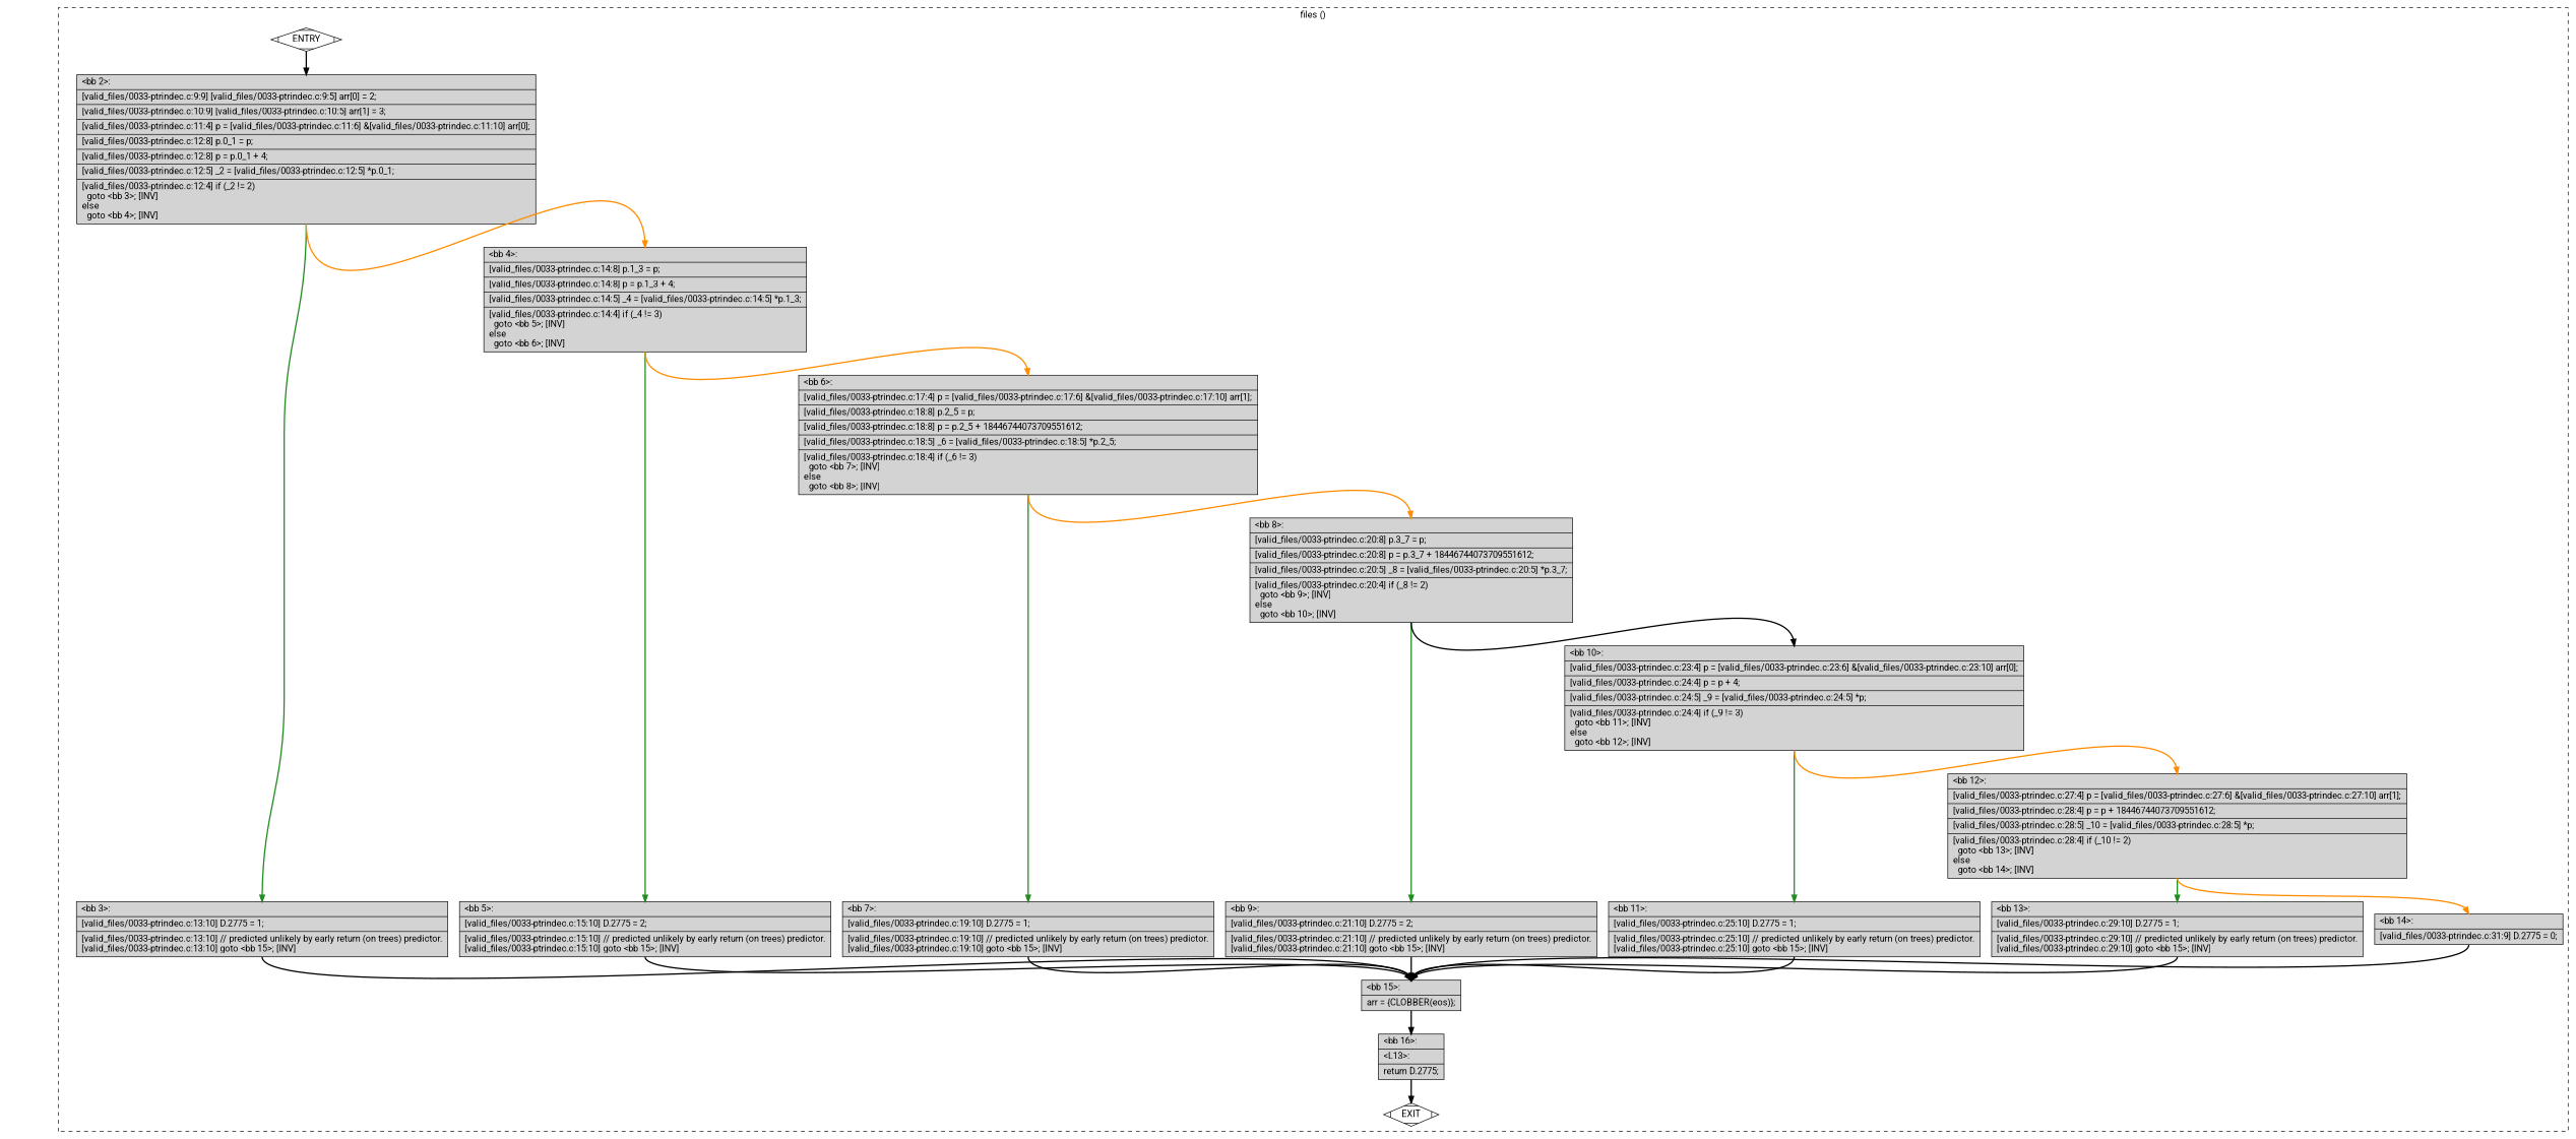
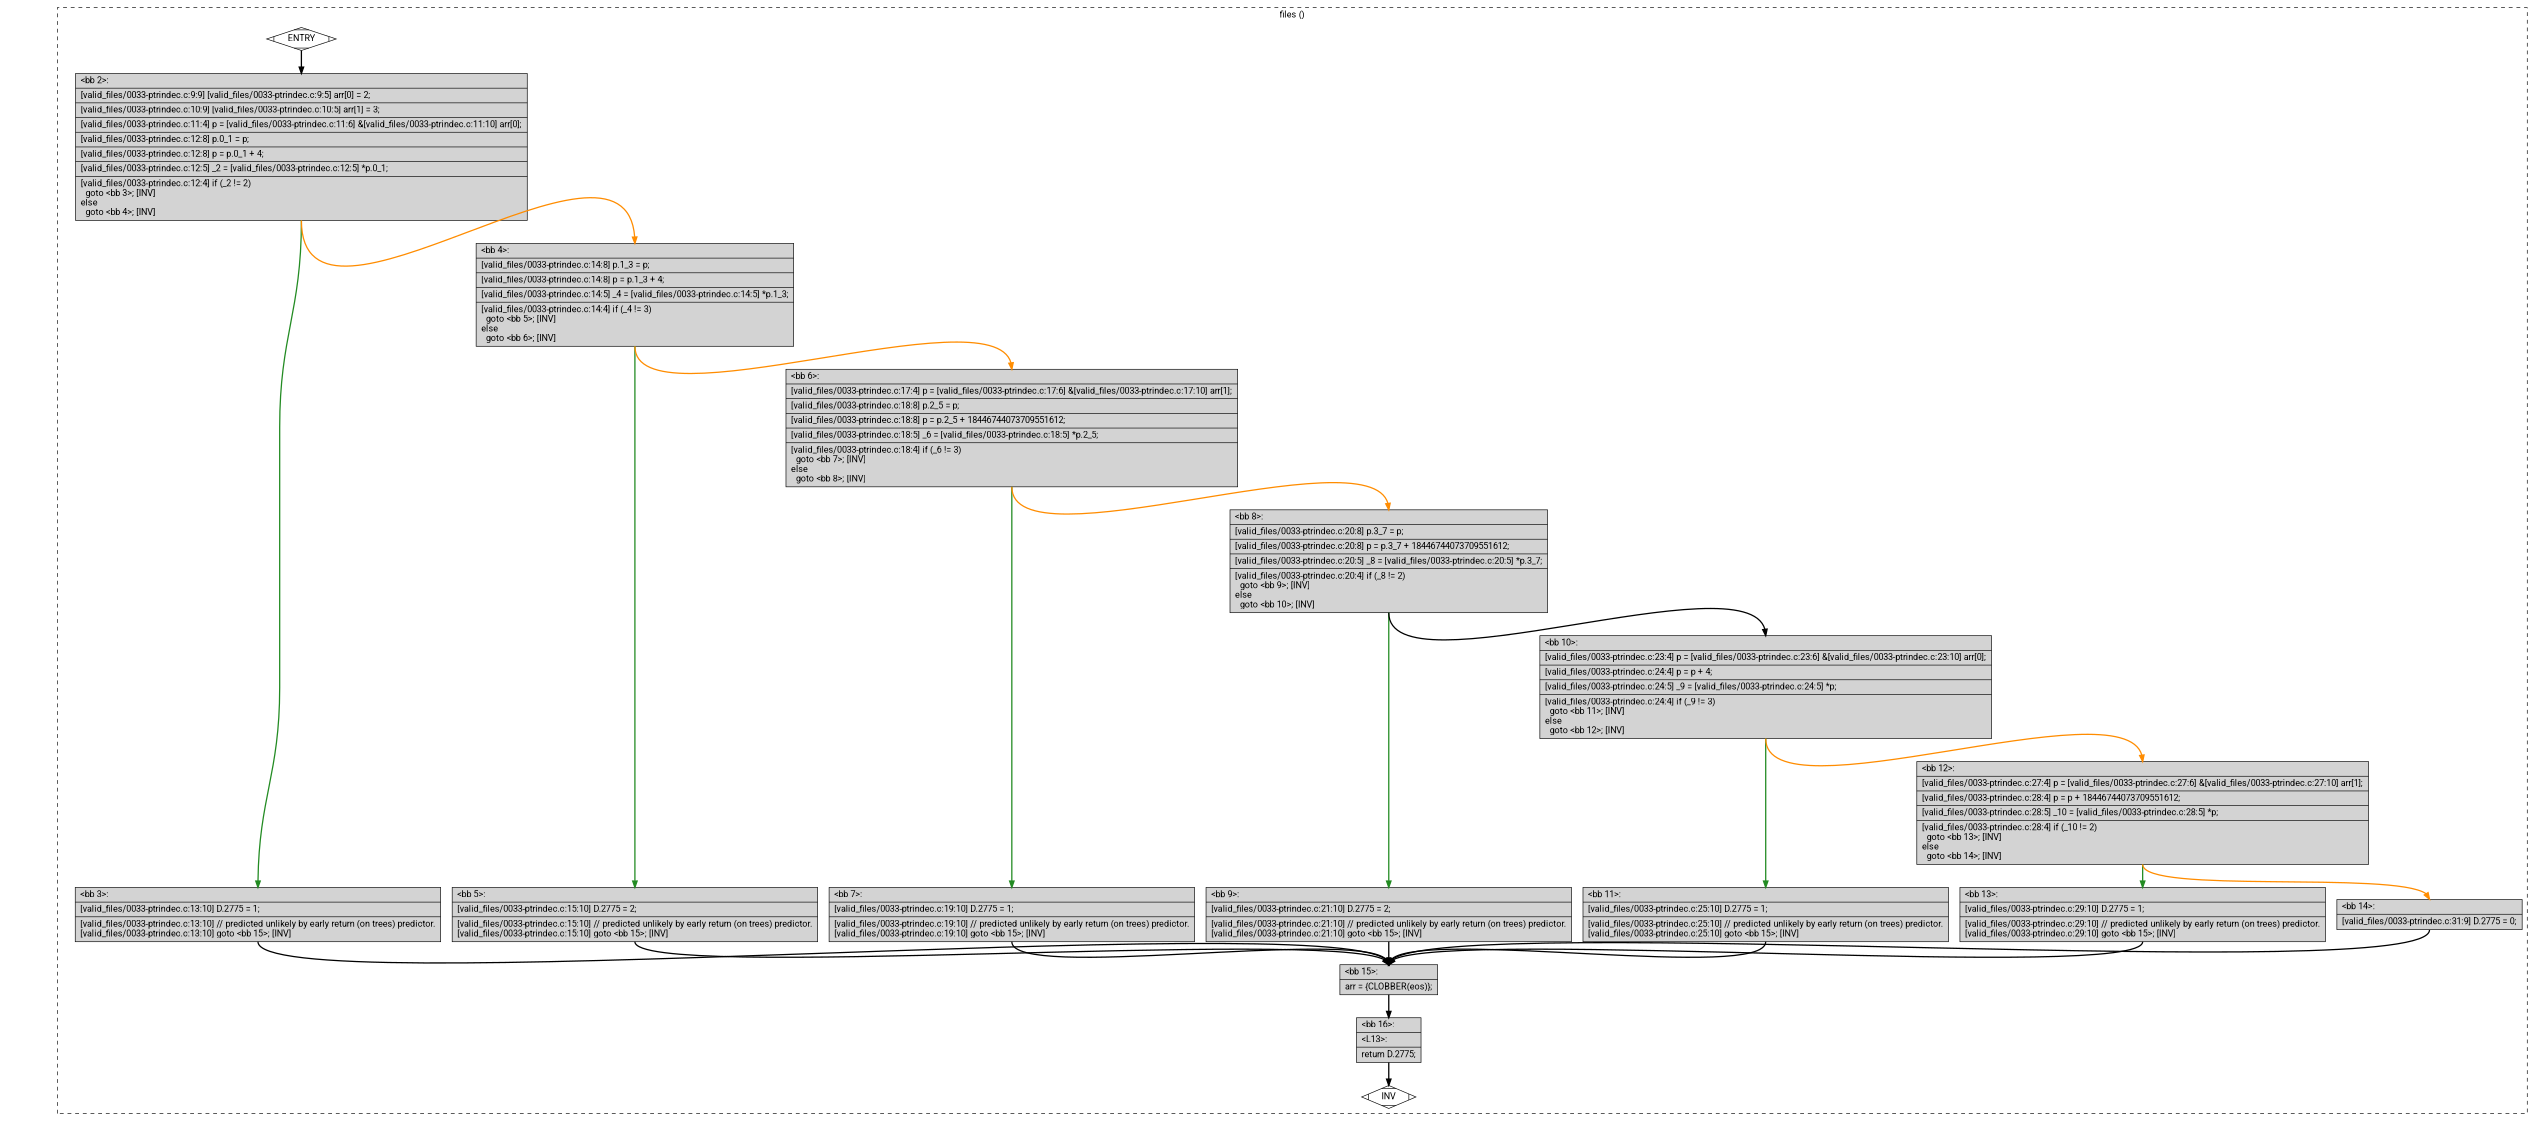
  digraph {
    fontname=Roboto
    node [fillcolor=lightgrey fontname=Roboto shape=record style=filled]
    edge [constraint=true fontname=Roboto headport=n style="solid,bold" tailport=s color=black weight=10]
    n1 [fillcolor=white label=ENTRY shape=Mdiamond]
-   n2 [fillcolor=white label=EXIT shape=Mdiamond]
+   n2 [fillcolor=white label=INV shape=Mdiamond]
    n3 [label="{\<bb\ 2\>:\l|[valid_files/0033-ptrindec.c:9:9]\ [valid_files/0033-ptrindec.c:9:5]\ arr[0]\ =\ 2;\l|[valid_files/0033-ptrindec.c:10:9]\ [valid_files/0033-ptrindec.c:10:5]\ arr[1]\ =\ 3;\l|[valid_files/0033-ptrindec.c:11:4]\ p\ =\ [valid_files/0033-ptrindec.c:11:6]\ &[valid_files/0033-ptrindec.c:11:10]\ arr[0];\l|[valid_files/0033-ptrindec.c:12:8]\ p.0_1\ =\ p;\l|[valid_files/0033-ptrindec.c:12:8]\ p\ =\ p.0_1\ +\ 4;\l|[valid_files/0033-ptrindec.c:12:5]\ _2\ =\ [valid_files/0033-ptrindec.c:12:5]\ *p.0_1;\l|[valid_files/0033-ptrindec.c:12:4]\ if\ (_2\ !=\ 2)\l\ \ goto\ \<bb\ 3\>;\ [INV]\lelse\l\ \ goto\ \<bb\ 4\>;\ [INV]\l}"]
    n4 [label="{\<bb\ 3\>:\l|[valid_files/0033-ptrindec.c:13:10]\ D.2775\ =\ 1;\l|[valid_files/0033-ptrindec.c:13:10]\ //\ predicted\ unlikely\ by\ early\ return\ (on\ trees)\ predictor.\l[valid_files/0033-ptrindec.c:13:10]\ goto\ \<bb\ 15\>;\ [INV]\l}"]
    n5 [label="{\<bb\ 4\>:\l|[valid_files/0033-ptrindec.c:14:8]\ p.1_3\ =\ p;\l|[valid_files/0033-ptrindec.c:14:8]\ p\ =\ p.1_3\ +\ 4;\l|[valid_files/0033-ptrindec.c:14:5]\ _4\ =\ [valid_files/0033-ptrindec.c:14:5]\ *p.1_3;\l|[valid_files/0033-ptrindec.c:14:4]\ if\ (_4\ !=\ 3)\l\ \ goto\ \<bb\ 5\>;\ [INV]\lelse\l\ \ goto\ \<bb\ 6\>;\ [INV]\l}"]
    n6 [label="{\<bb\ 15\>:\l|arr\ =\ \{CLOBBER(eos)\};\l}"]
    n7 [label="{\<bb\ 5\>:\l|[valid_files/0033-ptrindec.c:15:10]\ D.2775\ =\ 2;\l|[valid_files/0033-ptrindec.c:15:10]\ //\ predicted\ unlikely\ by\ early\ return\ (on\ trees)\ predictor.\l[valid_files/0033-ptrindec.c:15:10]\ goto\ \<bb\ 15\>;\ [INV]\l}"]
    n8 [label="{\<bb\ 6\>:\l|[valid_files/0033-ptrindec.c:17:4]\ p\ =\ [valid_files/0033-ptrindec.c:17:6]\ &[valid_files/0033-ptrindec.c:17:10]\ arr[1];\l|[valid_files/0033-ptrindec.c:18:8]\ p.2_5\ =\ p;\l|[valid_files/0033-ptrindec.c:18:8]\ p\ =\ p.2_5\ +\ 18446744073709551612;\l|[valid_files/0033-ptrindec.c:18:5]\ _6\ =\ [valid_files/0033-ptrindec.c:18:5]\ *p.2_5;\l|[valid_files/0033-ptrindec.c:18:4]\ if\ (_6\ !=\ 3)\l\ \ goto\ \<bb\ 7\>;\ [INV]\lelse\l\ \ goto\ \<bb\ 8\>;\ [INV]\l}"]
    n9 [label="{\<bb\ 7\>:\l|[valid_files/0033-ptrindec.c:19:10]\ D.2775\ =\ 1;\l|[valid_files/0033-ptrindec.c:19:10]\ //\ predicted\ unlikely\ by\ early\ return\ (on\ trees)\ predictor.\l[valid_files/0033-ptrindec.c:19:10]\ goto\ \<bb\ 15\>;\ [INV]\l}"]
    n10 [label="{\<bb\ 8\>:\l|[valid_files/0033-ptrindec.c:20:8]\ p.3_7\ =\ p;\l|[valid_files/0033-ptrindec.c:20:8]\ p\ =\ p.3_7\ +\ 18446744073709551612;\l|[valid_files/0033-ptrindec.c:20:5]\ _8\ =\ [valid_files/0033-ptrindec.c:20:5]\ *p.3_7;\l|[valid_files/0033-ptrindec.c:20:4]\ if\ (_8\ !=\ 2)\l\ \ goto\ \<bb\ 9\>;\ [INV]\lelse\l\ \ goto\ \<bb\ 10\>;\ [INV]\l}"]
    n11 [label="{\<bb\ 9\>:\l|[valid_files/0033-ptrindec.c:21:10]\ D.2775\ =\ 2;\l|[valid_files/0033-ptrindec.c:21:10]\ //\ predicted\ unlikely\ by\ early\ return\ (on\ trees)\ predictor.\l[valid_files/0033-ptrindec.c:21:10]\ goto\ \<bb\ 15\>;\ [INV]\l}"]
    n12 [label="{\<bb\ 10\>:\l|[valid_files/0033-ptrindec.c:23:4]\ p\ =\ [valid_files/0033-ptrindec.c:23:6]\ &[valid_files/0033-ptrindec.c:23:10]\ arr[0];\l|[valid_files/0033-ptrindec.c:24:4]\ p\ =\ p\ +\ 4;\l|[valid_files/0033-ptrindec.c:24:5]\ _9\ =\ [valid_files/0033-ptrindec.c:24:5]\ *p;\l|[valid_files/0033-ptrindec.c:24:4]\ if\ (_9\ !=\ 3)\l\ \ goto\ \<bb\ 11\>;\ [INV]\lelse\l\ \ goto\ \<bb\ 12\>;\ [INV]\l}"]
    n13 [label="{\<bb\ 11\>:\l|[valid_files/0033-ptrindec.c:25:10]\ D.2775\ =\ 1;\l|[valid_files/0033-ptrindec.c:25:10]\ //\ predicted\ unlikely\ by\ early\ return\ (on\ trees)\ predictor.\l[valid_files/0033-ptrindec.c:25:10]\ goto\ \<bb\ 15\>;\ [INV]\l}"]
    n14 [label="{\<bb\ 12\>:\l|[valid_files/0033-ptrindec.c:27:4]\ p\ =\ [valid_files/0033-ptrindec.c:27:6]\ &[valid_files/0033-ptrindec.c:27:10]\ arr[1];\l|[valid_files/0033-ptrindec.c:28:4]\ p\ =\ p\ +\ 18446744073709551612;\l|[valid_files/0033-ptrindec.c:28:5]\ _10\ =\ [valid_files/0033-ptrindec.c:28:5]\ *p;\l|[valid_files/0033-ptrindec.c:28:4]\ if\ (_10\ !=\ 2)\l\ \ goto\ \<bb\ 13\>;\ [INV]\lelse\l\ \ goto\ \<bb\ 14\>;\ [INV]\l}"]
    n15 [label="{\<bb\ 13\>:\l|[valid_files/0033-ptrindec.c:29:10]\ D.2775\ =\ 1;\l|[valid_files/0033-ptrindec.c:29:10]\ //\ predicted\ unlikely\ by\ early\ return\ (on\ trees)\ predictor.\l[valid_files/0033-ptrindec.c:29:10]\ goto\ \<bb\ 15\>;\ [INV]\l}"]
    n16 [label="{\<bb\ 14\>:\l|[valid_files/0033-ptrindec.c:31:9]\ D.2775\ =\ 0;\l}"]
    n17 [label="{\<bb\ 16\>:\l|\<L13\>:\l|return\ D.2775;\l}"]
    subgraph cluster_1 {
      color=black
      label="files ()"
      style=dashed
      n1
      n2
      n3
      n4
      n5
      n6
      n7
      n8
      n9
      n10
      n11
      n12
      n13
      n14
      n15
      n16
      n17
    }
    n1 -> n2 [style=invis color="" weight=""]
    n1 -> n3 [weight=100]
    n3 -> n4 [color=forestgreen]
    n3 -> n5 [color=darkorange]
    n4 -> n6 [weight=100]
    n5 -> n7 [color=forestgreen]
    n5 -> n8 [color=darkorange]
    n6 -> n17 [weight=100]
    n7 -> n6 [weight=100]
    n8 -> n9 [color=forestgreen]
    n8 -> n10 [color=darkorange]
    n9 -> n6 [weight=100]
    n10 -> n11 [color=forestgreen]
    n10 -> n12
    n11 -> n6 [weight=100]
    n12 -> n13 [color=forestgreen]
    n12 -> n14 [color=darkorange]
    n13 -> n6 [weight=100]
    n14 -> n15 [color=forestgreen]
    n14 -> n16 [color=darkorange]
    n15 -> n6 [weight=100]
    n16 -> n6 [weight=100]
    n17 -> n2
  }
